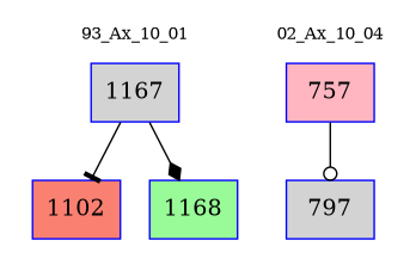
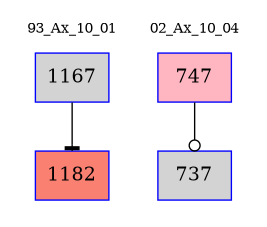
  digraph {
    node [color=blue fillcolor=lightgrey shape=box style=filled]
    edge [color=black]
    n1 [label=1167]
-   n2 [fillcolor=salmon label=1102]
-   n3 [fillcolor=palegreen label=1168]
-   n4 [fillcolor=lightpink label=757]
-   n5 [label=797]
+   n2 [fillcolor=salmon label=1182]
+   n4 [fillcolor=lightpink label=747]
+   n5 [label=737]
    subgraph cluster_1 {
      color=white
      fontsize=10
      label="93_Ax_10_01"
      n1
      n2
-     n3
    }
    subgraph cluster_2 {
      color=white
      fontsize=10
      label="02_Ax_10_04"
      n4
      n5
    }
    n1 -> n2 [arrowhead=tee]
-   n1 -> n3 [arrowhead=diamond]
    n4 -> n5 [arrowhead=odot]
  }
